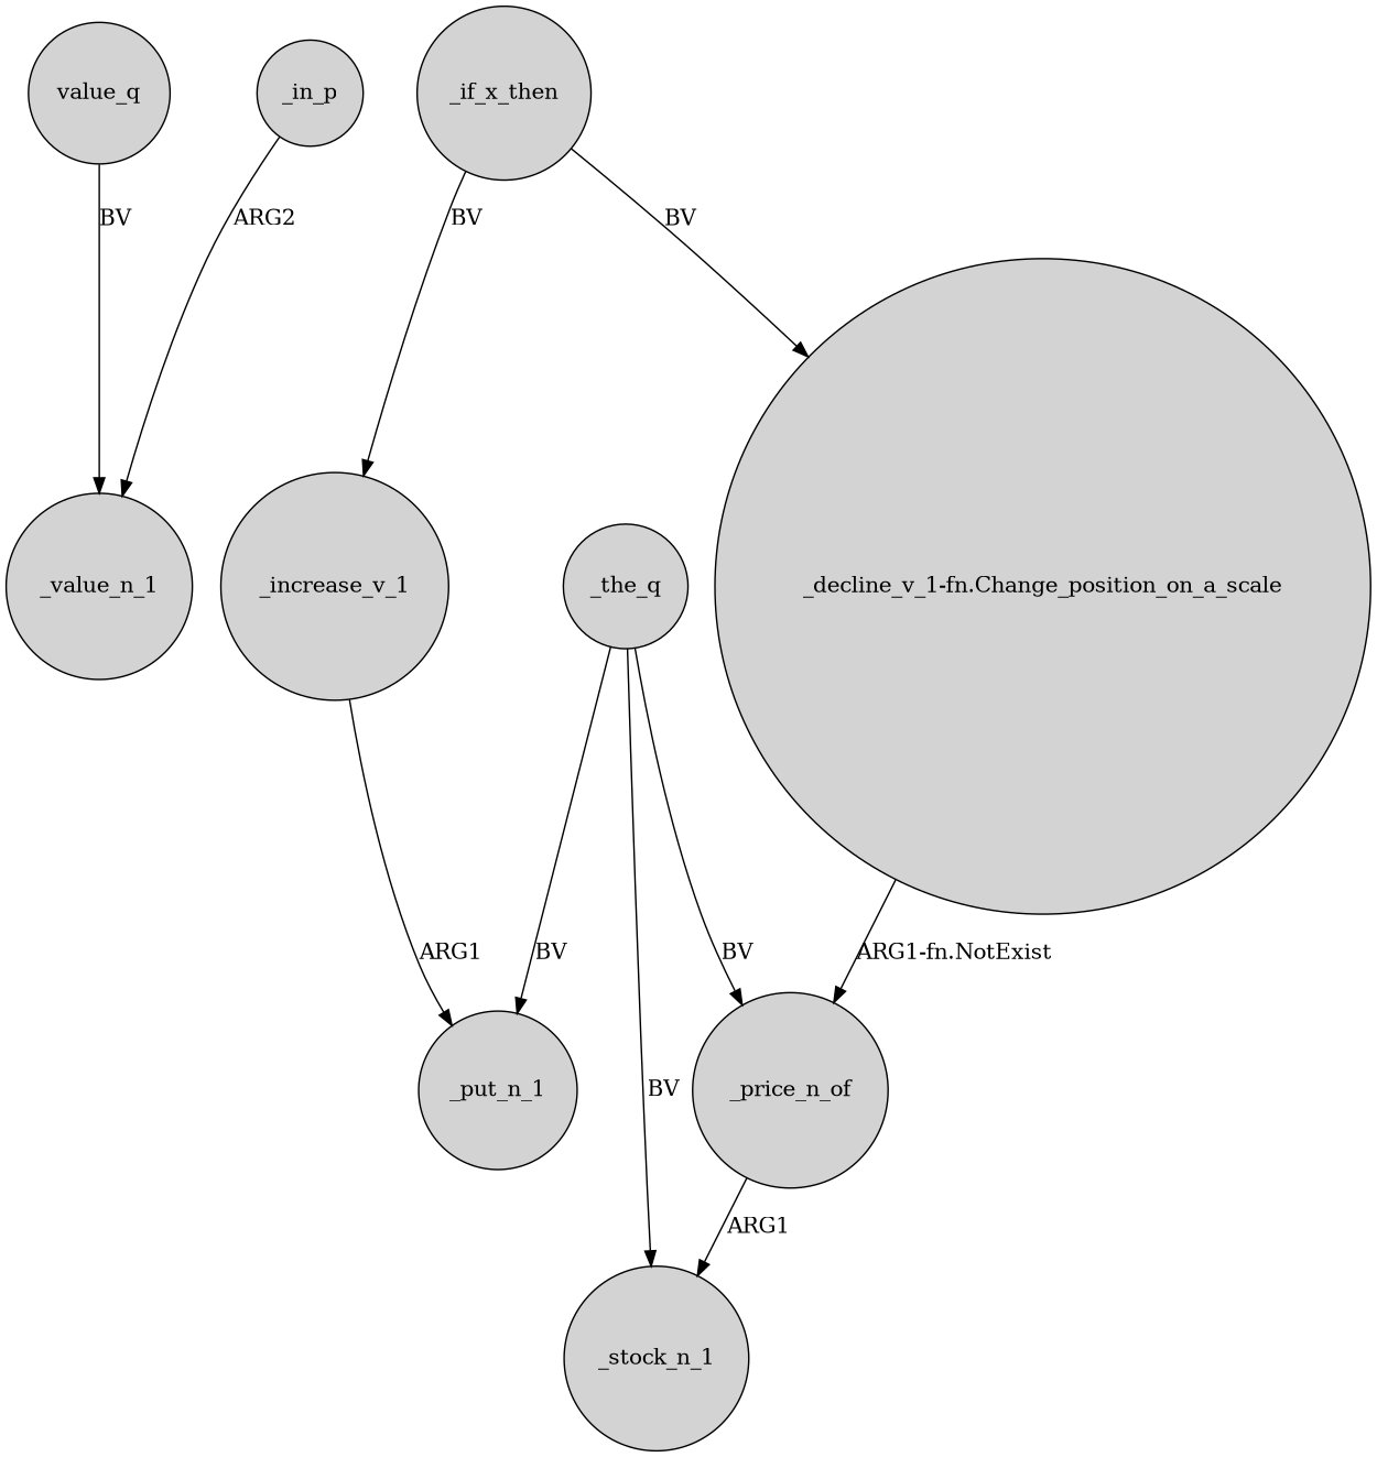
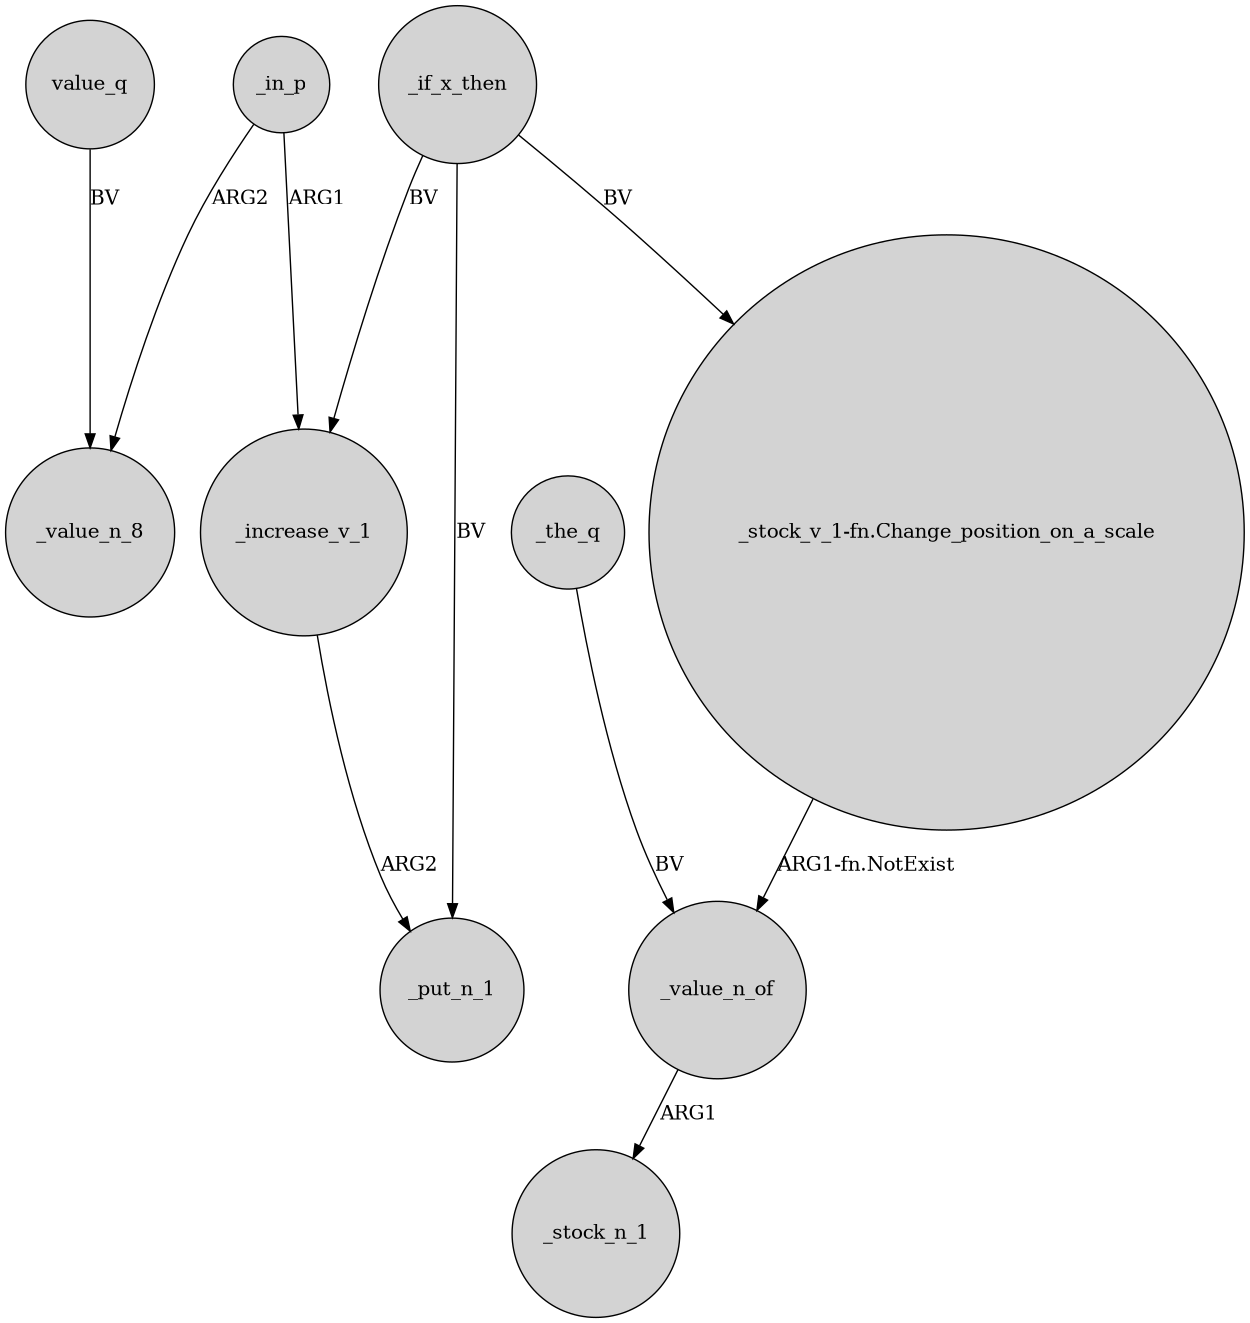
  digraph {
    node [shape=circle style=filled]
    n1 [label=value_q]
-   _value_n_1
+   _value_n_1 [label=_value_n_8]
    _the_q
    _put_n_1
-   _price_n_of
+   _price_n_of [label=_value_n_of]
    _stock_n_1
    _increase_v_1
-   "_decline_v_1-fn.Change_position_on_a_scale"
+   "_decline_v_1-fn.Change_position_on_a_scale" [label="_stock_v_1-fn.Change_position_on_a_scale"]
    _if_x_then
    _in_p
    n1 -> _value_n_1 [label=BV]
-   _the_q -> _put_n_1 [label=BV]
+   _if_x_then -> _put_n_1 [label=BV]
    _the_q -> _price_n_of [label=BV]
-   _the_q -> _stock_n_1 [label=BV]
    _price_n_of -> _stock_n_1 [label=ARG1]
-   _increase_v_1 -> _put_n_1 [label=ARG1]
+   _increase_v_1 -> _put_n_1 [label=ARG2]
    "_decline_v_1-fn.Change_position_on_a_scale" -> _price_n_of [label="ARG1-fn.NotExist"]
    _if_x_then -> _increase_v_1 [label=BV]
    _if_x_then -> "_decline_v_1-fn.Change_position_on_a_scale" [label=BV]
    _in_p -> _value_n_1 [label=ARG2]
+   _in_p -> _increase_v_1 [label=ARG1]
  }
